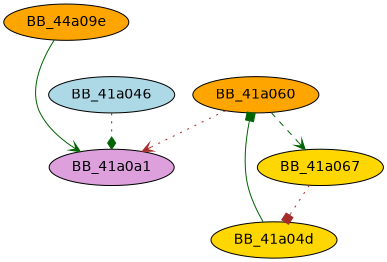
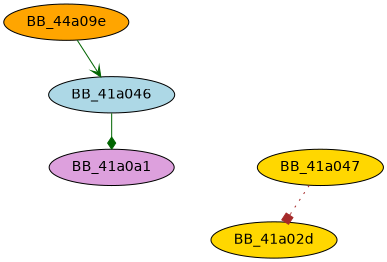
  digraph {
    fontname="DejaVu Sans"
    node [fillcolor=gold fontname="DejaVu Sans" style=filled]
    edge [arrowhead=vee color=darkgreen fontname="DejaVu Sans" style=dotted]
    BB_41a0a1 [fillcolor=plum]
    BB_41a046 [fillcolor=lightblue]
-   BB_41a04d
-   BB_41a060 [fillcolor=orange]
-   BB_41a067
+   BB_41a04d [label=BB_41a02d]
+   BB_41a067 [label=BB_41a047]
    n6 [fillcolor=orange label=BB_44a09e]
-   BB_41a046 -> BB_41a0a1 [arrowhead=diamond]
-   BB_41a04d -> BB_41a060 [arrowhead=box style=solid]
-   BB_41a060 -> BB_41a0a1 [color=brown]
-   BB_41a060 -> BB_41a067 [style=dashed]
+   BB_41a046 -> BB_41a0a1 [arrowhead=diamond style=solid]
    BB_41a067 -> BB_41a04d [arrowhead=box color=brown]
-   n6 -> BB_41a0a1 [style=solid]
+   n6 -> BB_41a046 [style=solid]
  }
